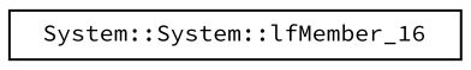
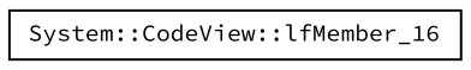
  digraph {
    rankdir=LR
    fontname="Source Code Pro"
-   n1 [color=black fillcolor=white fontname="Source Code Pro" fontsize=10 height=0.2 label="System::System::lfMember_16" shape=record style=filled width=0.4]
+   n1 [color=black fillcolor=white fontname="Source Code Pro" fontsize=10 height=0.2 label="System::CodeView::lfMember_16" shape=record style=filled width=0.4]
  }
